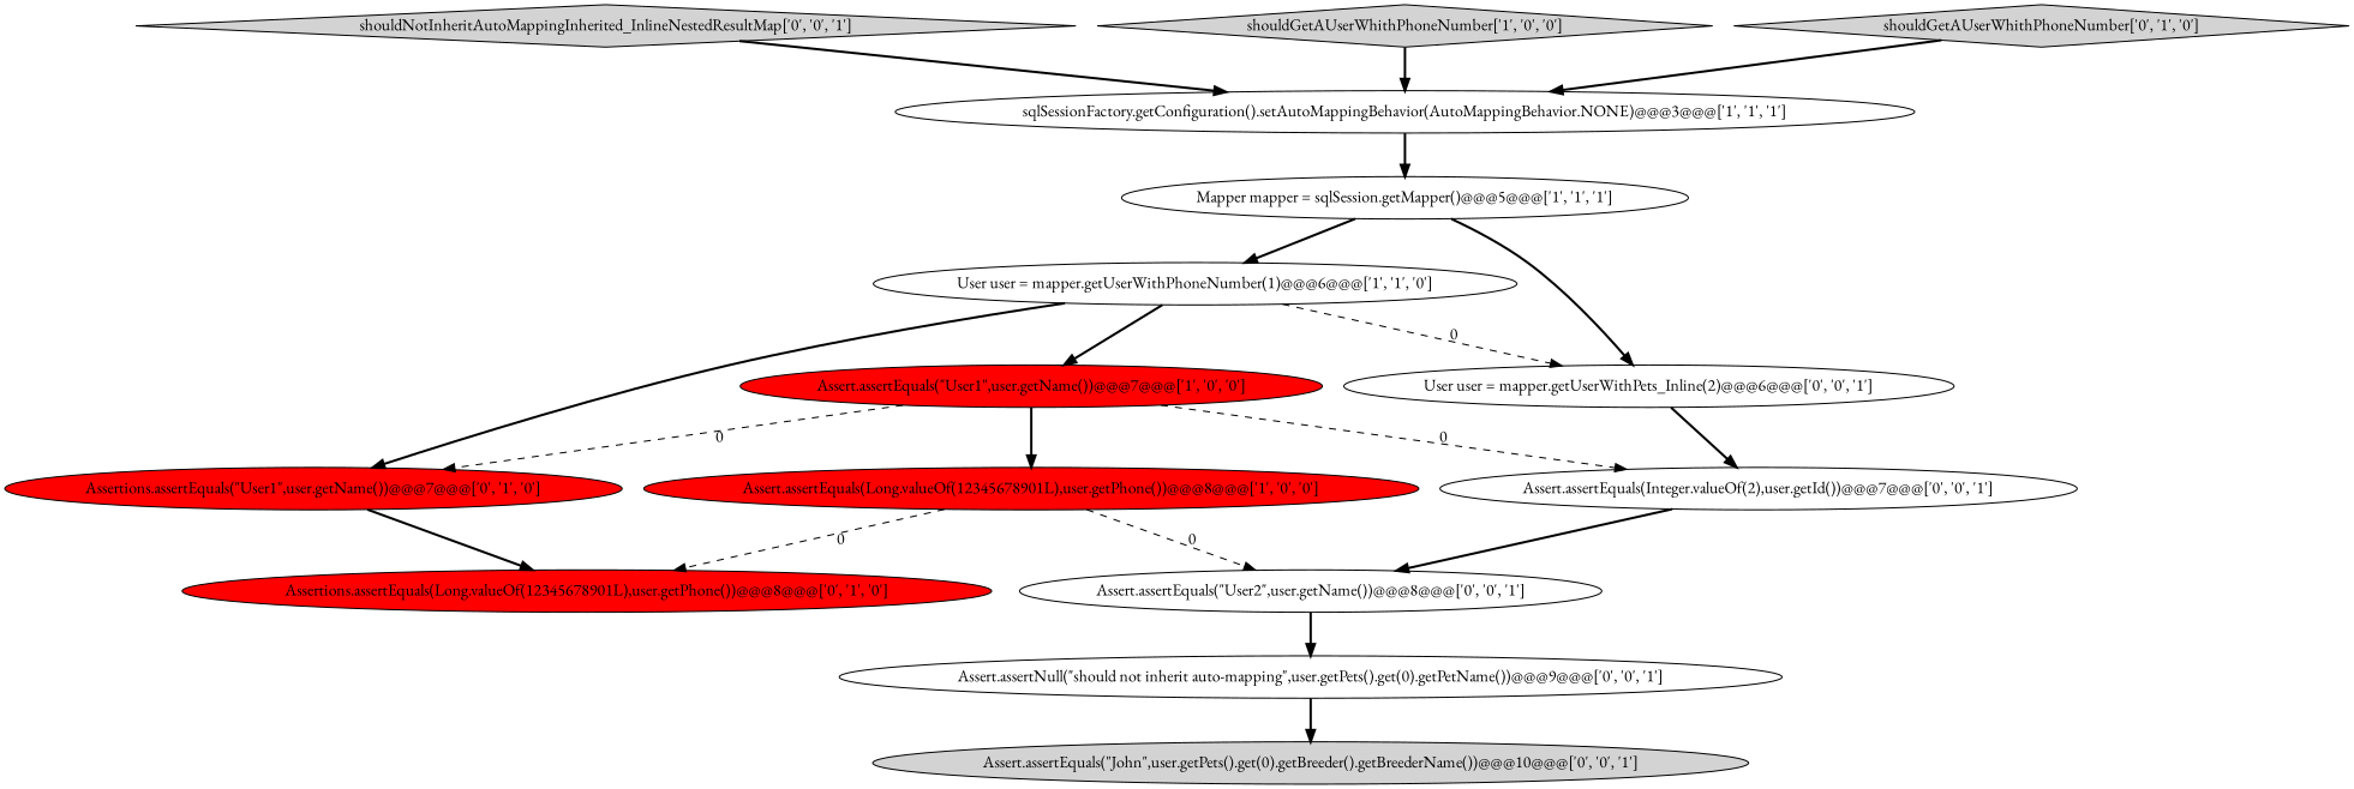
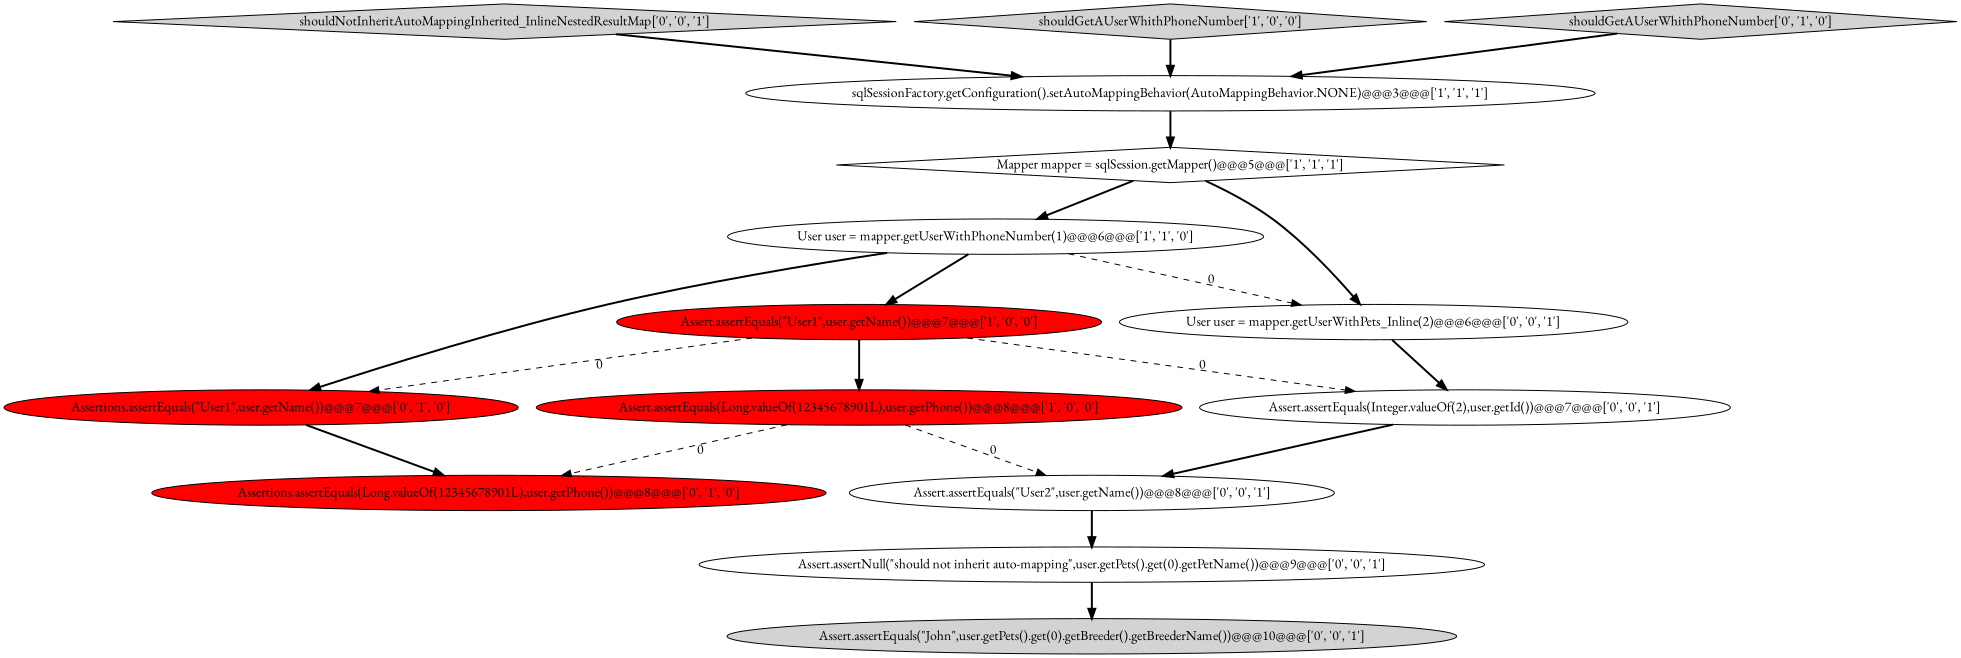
  digraph {
    fontname="EB Garamond"
    node [fillcolor=white shape=ellipse style=filled fontname="EB Garamond"]
    edge [style=bold fontname="EB Garamond"]
    n1 [label="User user = mapper.getUserWithPets_Inline(2)@@@6@@@['0', '0', '1']"]
    n2 [label="Assert.assertEquals(Integer.valueOf(2),user.getId())@@@7@@@['0', '0', '1']"]
    n3 [fillcolor=lightgray label="shouldNotInheritAutoMappingInherited_InlineNestedResultMap['0', '0', '1']" shape=diamond]
    n4 [label="sqlSessionFactory.getConfiguration().setAutoMappingBehavior(AutoMappingBehavior.NONE)@@@3@@@['1', '1', '1']"]
    n5 [label="User user = mapper.getUserWithPhoneNumber(1)@@@6@@@['1', '1', '0']"]
    n6 [fillcolor=red label="Assert.assertEquals(\"User1\",user.getName())@@@7@@@['1', '0', '0']"]
    n7 [fillcolor=red label="Assertions.assertEquals(\"User1\",user.getName())@@@7@@@['0', '1', '0']"]
    n8 [fillcolor=red label="Assert.assertEquals(Long.valueOf(12345678901L),user.getPhone())@@@8@@@['1', '0', '0']"]
    n9 [fillcolor=lightgray label="shouldGetAUserWhithPhoneNumber['1', '0', '0']" shape=diamond]
    n10 [fillcolor=lightgray label="shouldGetAUserWhithPhoneNumber['0', '1', '0']" shape=diamond]
-   n11 [label="Mapper mapper = sqlSession.getMapper()@@@5@@@['1', '1', '1']"]
+   n11 [label="Mapper mapper = sqlSession.getMapper()@@@5@@@['1', '1', '1']" shape=diamond]
    n12 [fillcolor=red label="Assertions.assertEquals(Long.valueOf(12345678901L),user.getPhone())@@@8@@@['0', '1', '0']"]
    n13 [label="Assert.assertEquals(\"User2\",user.getName())@@@8@@@['0', '0', '1']"]
    n14 [label="Assert.assertNull(\"should not inherit auto-mapping\",user.getPets().get(0).getPetName())@@@9@@@['0', '0', '1']"]
    n15 [fillcolor=lightgray label="Assert.assertEquals(\"John\",user.getPets().get(0).getBreeder().getBreederName())@@@10@@@['0', '0', '1']"]
    n1 -> n2
    n2 -> n13
    n3 -> n4
    n4 -> n11
    n5 -> n1 [label=0 style=dashed]
    n5 -> n6
    n5 -> n7
    n6 -> n2 [label=0 style=dashed]
    n6 -> n7 [label=0 style=dashed]
    n6 -> n8
    n7 -> n12
    n8 -> n12 [label=0 style=dashed]
    n8 -> n13 [label=0 style=dashed]
    n9 -> n4
    n10 -> n4
    n11 -> n1
    n11 -> n5
    n13 -> n14
    n14 -> n15
  }
